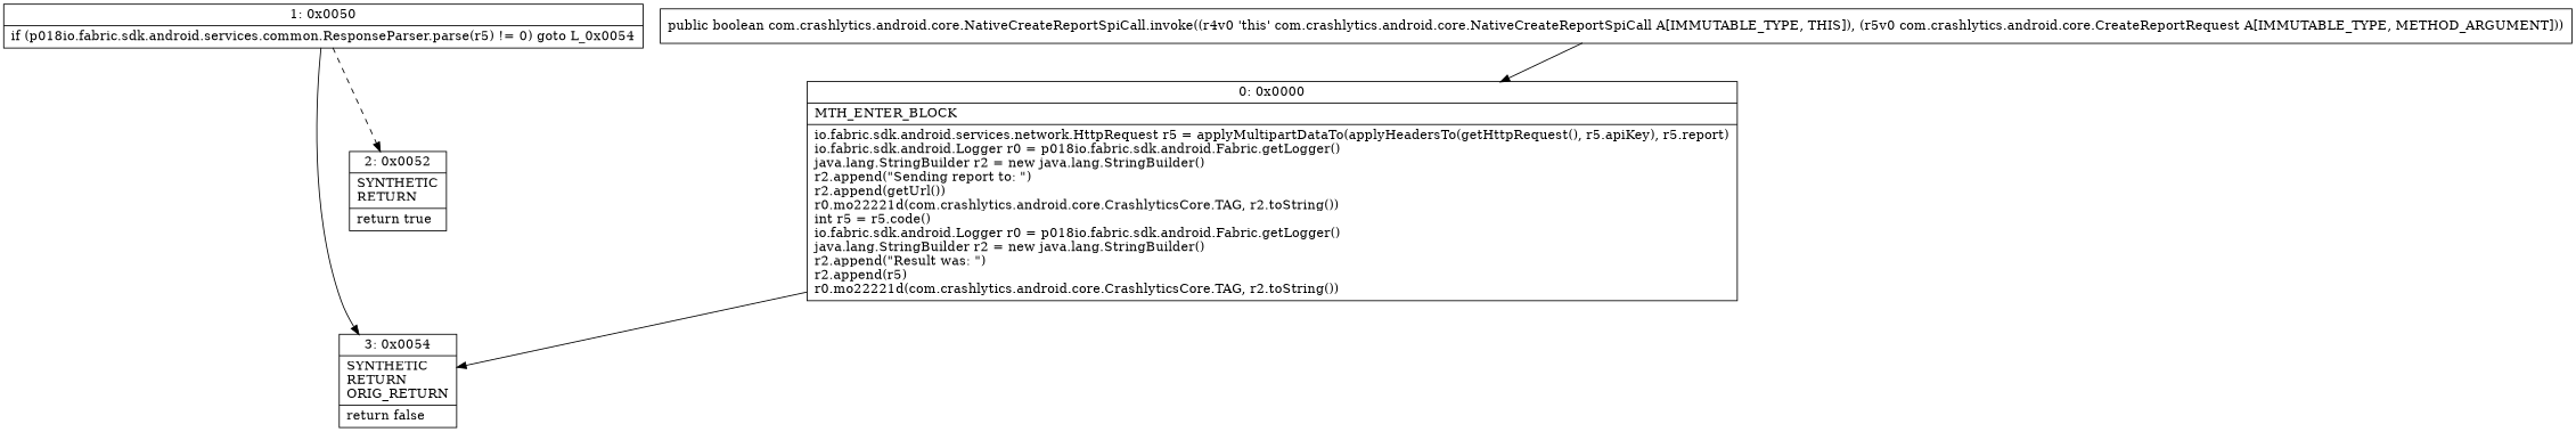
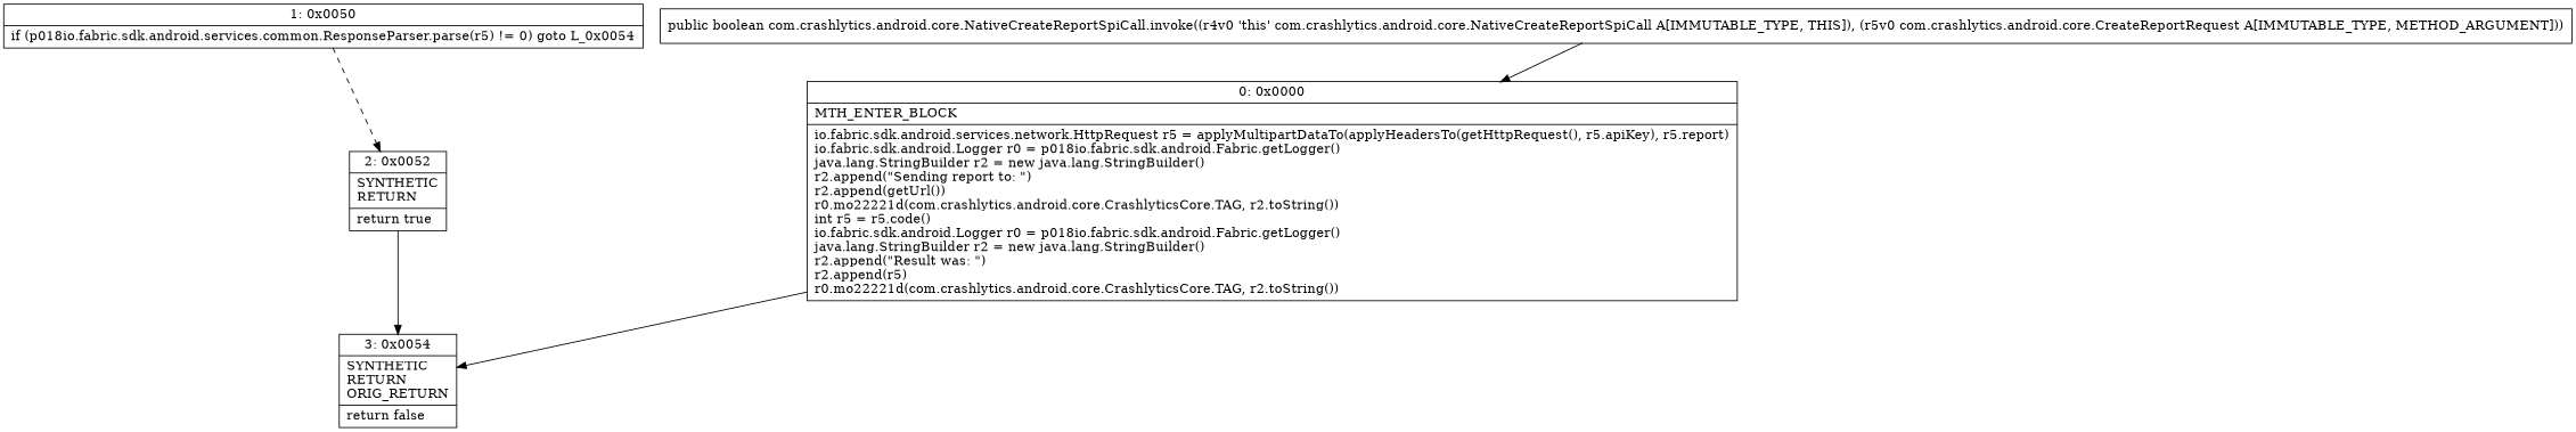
  digraph {
    node [shape=record]
    n1 [label="{0\:\ 0x0000|MTH_ENTER_BLOCK\l|io.fabric.sdk.android.services.network.HttpRequest r5 = applyMultipartDataTo(applyHeadersTo(getHttpRequest(), r5.apiKey), r5.report)\lio.fabric.sdk.android.Logger r0 = p018io.fabric.sdk.android.Fabric.getLogger()\ljava.lang.StringBuilder r2 = new java.lang.StringBuilder()\lr2.append(\"Sending report to: \")\lr2.append(getUrl())\lr0.mo22221d(com.crashlytics.android.core.CrashlyticsCore.TAG, r2.toString())\lint r5 = r5.code()\lio.fabric.sdk.android.Logger r0 = p018io.fabric.sdk.android.Fabric.getLogger()\ljava.lang.StringBuilder r2 = new java.lang.StringBuilder()\lr2.append(\"Result was: \")\lr2.append(r5)\lr0.mo22221d(com.crashlytics.android.core.CrashlyticsCore.TAG, r2.toString())\l}"]
    n2 [label="{3\:\ 0x0054|SYNTHETIC\lRETURN\lORIG_RETURN\l|return false\l}"]
    n3 [label="{1\:\ 0x0050|if (p018io.fabric.sdk.android.services.common.ResponseParser.parse(r5) != 0) goto L_0x0054\l}"]
    n4 [label="{2\:\ 0x0052|SYNTHETIC\lRETURN\l|return true\l}"]
    n5 [label="{public boolean com.crashlytics.android.core.NativeCreateReportSpiCall.invoke((r4v0 'this' com.crashlytics.android.core.NativeCreateReportSpiCall A[IMMUTABLE_TYPE, THIS]), (r5v0 com.crashlytics.android.core.CreateReportRequest A[IMMUTABLE_TYPE, METHOD_ARGUMENT])) }"]
    n1 -> n2
-   n3 -> n2
+   n4 -> n2
    n3 -> n4 [style=dashed]
    n5 -> n1
  }
